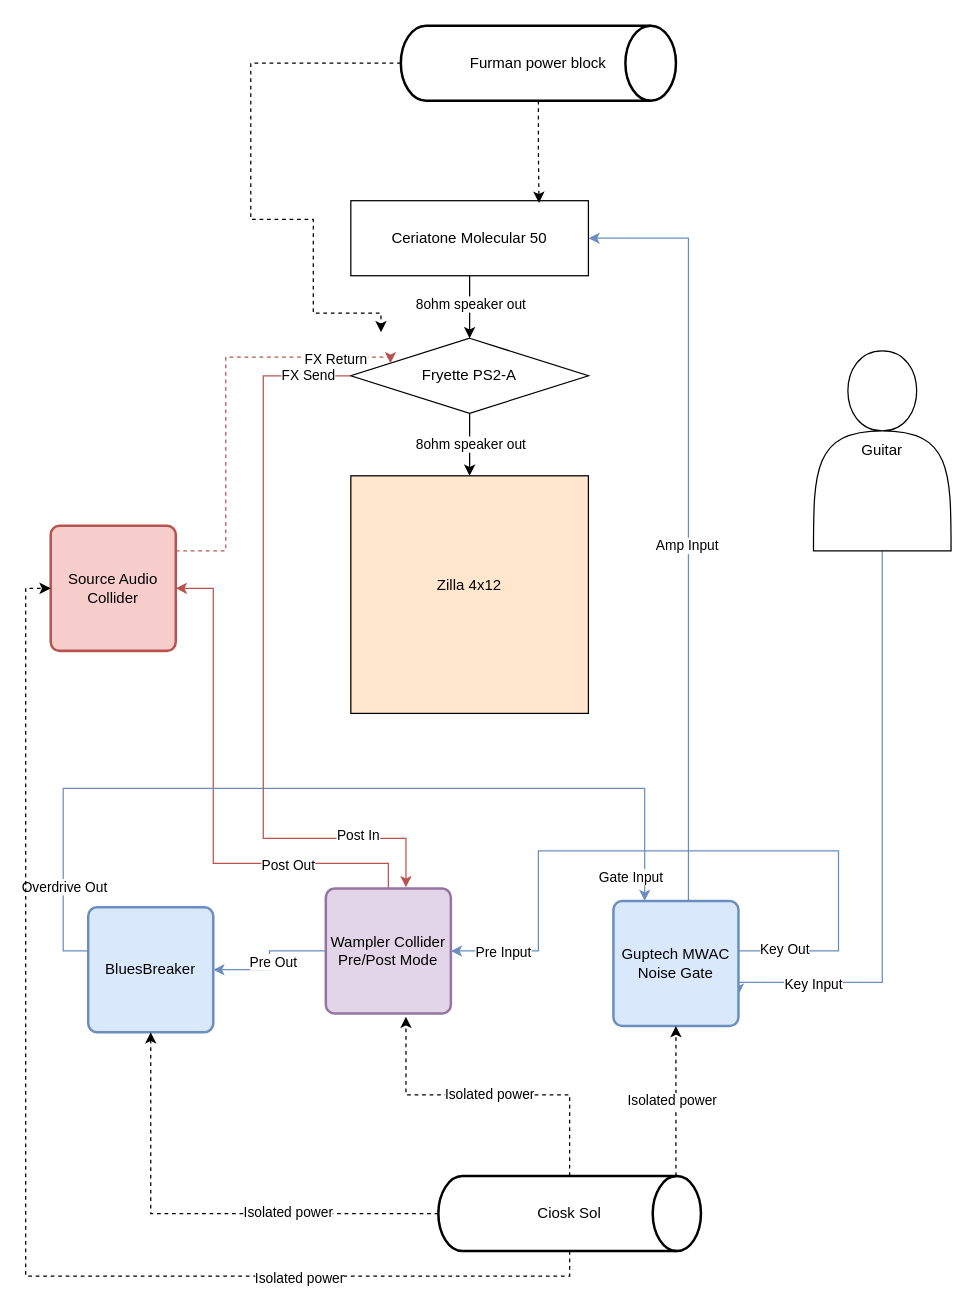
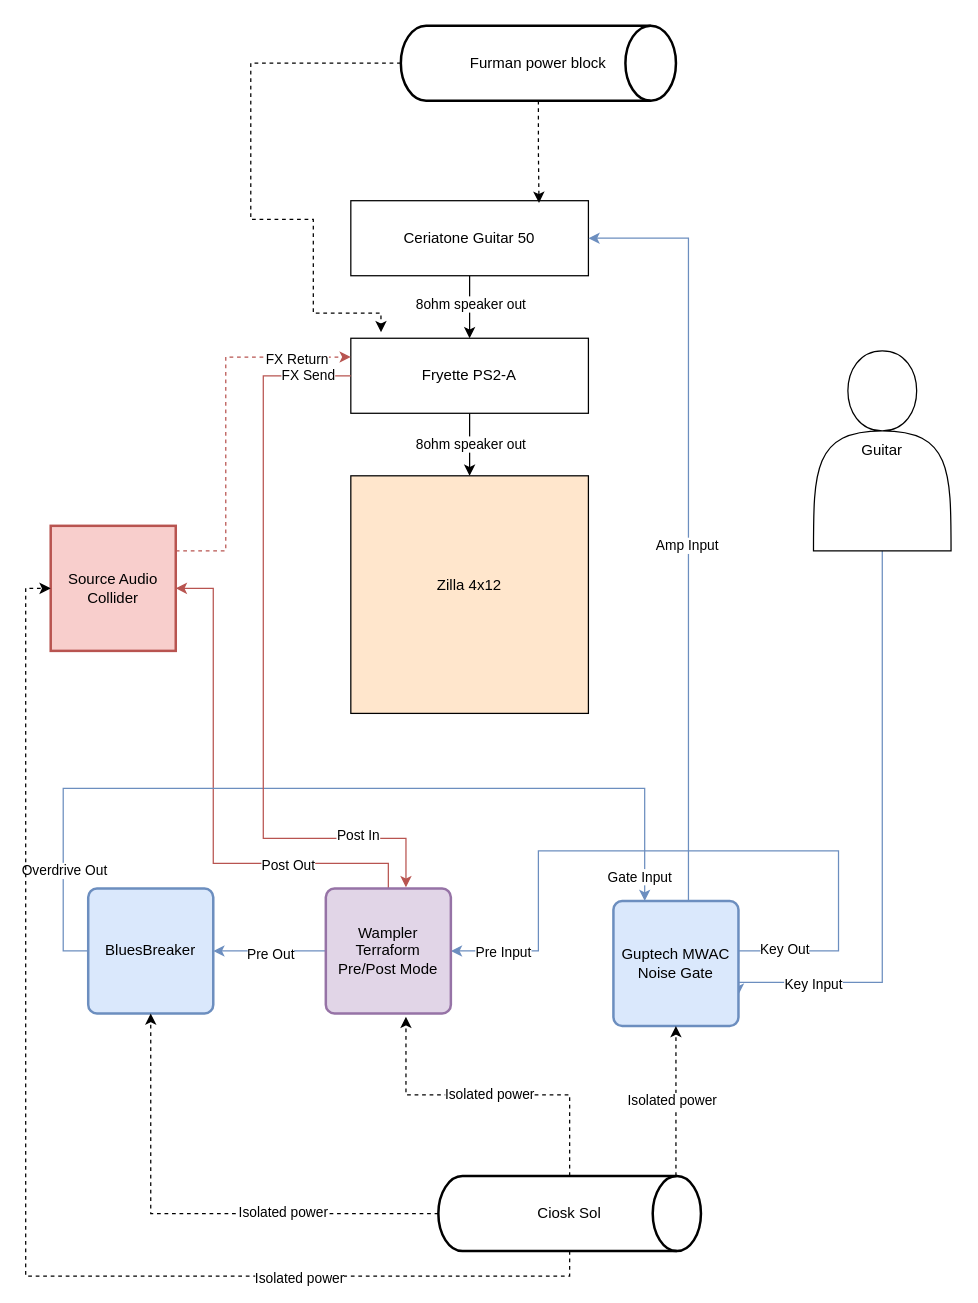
  <mxCell id="0" />
  <mxCell id="1" parent="0" />
  <mxCell id="2" value="Zilla 4x12&lt;div&gt;&lt;br&gt;&lt;/div&gt;" style="whiteSpace=wrap;html=1;aspect=fixed;fillColor=#ffe6cc;" vertex="1" parent="1"><mxGeometry x="280" y="380" width="190" height="190" as="geometry" /></mxCell>
  <mxCell id="3" style="edgeStyle=orthogonalEdgeStyle;rounded=0;orthogonalLoop=1;jettySize=auto;html=1;exitX=0.5;exitY=1;exitDx=0;exitDy=0;entryX=0.5;entryY=0;entryDx=0;entryDy=0;" edge="1" parent="1" source="5" target="2"><mxGeometry relative="1" as="geometry" /></mxCell>
  <mxCell id="4" value="8ohm speaker out" style="edgeLabel;html=1;align=center;verticalAlign=middle;resizable=0;points=[];" vertex="1" connectable="0" parent="3"><mxGeometry x="0.103" relative="1" as="geometry"><mxPoint y="-4" as="offset" /></mxGeometry></mxCell>
- <mxCell id="5" value="Fryette PS2-A" style="rhombus;whiteSpace=wrap;html=1;" vertex="1" parent="1"><mxGeometry x="280" y="270" width="190" height="60" as="geometry" /></mxCell>
+ <mxCell id="5" value="Fryette PS2-A" style="rounded=0;whiteSpace=wrap;html=1;" vertex="1" parent="1"><mxGeometry x="280" y="270" width="190" height="60" as="geometry" /></mxCell>
  <mxCell id="6" style="edgeStyle=orthogonalEdgeStyle;rounded=0;orthogonalLoop=1;jettySize=auto;html=1;exitX=0.5;exitY=1;exitDx=0;exitDy=0;entryX=0.5;entryY=0;entryDx=0;entryDy=0;" edge="1" parent="1" source="8" target="5"><mxGeometry relative="1" as="geometry" /></mxCell>
  <mxCell id="7" value="8ohm speaker out" style="edgeLabel;html=1;align=center;verticalAlign=middle;resizable=0;points=[];" vertex="1" connectable="0" parent="6"><mxGeometry x="-0.137" relative="1" as="geometry"><mxPoint as="offset" /></mxGeometry></mxCell>
- <mxCell id="8" value="Ceriatone Molecular 50" style="rounded=0;whiteSpace=wrap;html=1;" vertex="1" parent="1"><mxGeometry x="280" y="160" width="190" height="60" as="geometry" /></mxCell>
+ <mxCell id="8" value="Ceriatone Guitar 50" style="rounded=0;whiteSpace=wrap;html=1;" vertex="1" parent="1"><mxGeometry x="280" y="160" width="190" height="60" as="geometry" /></mxCell>
  <mxCell id="9" style="edgeStyle=orthogonalEdgeStyle;rounded=0;orthogonalLoop=1;jettySize=auto;html=1;entryX=1;entryY=0.75;entryDx=0;entryDy=0;fillColor=#dae8fc;strokeColor=#6c8ebf;" edge="1" parent="1" source="11" target="17"><mxGeometry relative="1" as="geometry"><Array as="points"><mxPoint x="705" y="785" /></Array></mxGeometry></mxCell>
  <mxCell id="10" value="Key Input" style="edgeLabel;html=1;align=center;verticalAlign=middle;resizable=0;points=[];" vertex="1" connectable="0" parent="9"><mxGeometry x="0.708" y="1" relative="1" as="geometry"><mxPoint as="offset" /></mxGeometry></mxCell>
  <mxCell id="11" value="Guitar" style="shape=actor;whiteSpace=wrap;html=1;" vertex="1" parent="1"><mxGeometry x="650" y="280" width="110" height="160" as="geometry" /></mxCell>
  <mxCell id="12" style="edgeStyle=orthogonalEdgeStyle;rounded=0;orthogonalLoop=1;jettySize=auto;html=1;entryX=1;entryY=0.5;entryDx=0;entryDy=0;exitX=1;exitY=0.5;exitDx=0;exitDy=0;fillColor=#dae8fc;strokeColor=#6c8ebf;" edge="1" parent="1" source="17" target="22"><mxGeometry relative="1" as="geometry"><Array as="points"><mxPoint x="670" y="760" /><mxPoint x="670" y="680" /><mxPoint x="430" y="680" /><mxPoint x="430" y="760" /></Array></mxGeometry></mxCell>
  <mxCell id="13" value="Key Out" style="edgeLabel;html=1;align=center;verticalAlign=middle;resizable=0;points=[];" vertex="1" connectable="0" parent="12"><mxGeometry x="-0.835" y="2" relative="1" as="geometry"><mxPoint as="offset" /></mxGeometry></mxCell>
  <mxCell id="14" value="Pre Input" style="edgeLabel;html=1;align=center;verticalAlign=middle;resizable=0;points=[];" vertex="1" connectable="0" parent="12"><mxGeometry x="0.898" relative="1" as="geometry"><mxPoint x="12" as="offset" /></mxGeometry></mxCell>
  <mxCell id="15" style="edgeStyle=orthogonalEdgeStyle;rounded=0;orthogonalLoop=1;jettySize=auto;html=1;entryX=1;entryY=0.5;entryDx=0;entryDy=0;fillColor=#dae8fc;strokeColor=#6c8ebf;" edge="1" parent="1" source="17" target="8"><mxGeometry relative="1" as="geometry"><Array as="points"><mxPoint x="550" y="190" /></Array></mxGeometry></mxCell>
  <mxCell id="16" value="Amp Input" style="edgeLabel;html=1;align=center;verticalAlign=middle;resizable=0;points=[];" vertex="1" connectable="0" parent="15"><mxGeometry x="-0.064" y="2" relative="1" as="geometry"><mxPoint as="offset" /></mxGeometry></mxCell>
  <mxCell id="17" value="Guptech MWAC&lt;div&gt;Noise Gate&lt;/div&gt;" style="rounded=1;whiteSpace=wrap;html=1;absoluteArcSize=1;arcSize=14;strokeWidth=2;fillColor=#dae8fc;strokeColor=#6c8ebf;" vertex="1" parent="1"><mxGeometry x="490" y="720" width="100" height="100" as="geometry" /></mxCell>
  <mxCell id="18" style="edgeStyle=orthogonalEdgeStyle;rounded=0;orthogonalLoop=1;jettySize=auto;html=1;entryX=1;entryY=0.5;entryDx=0;entryDy=0;fillColor=#dae8fc;strokeColor=#6c8ebf;" edge="1" parent="1" source="22" target="26"><mxGeometry relative="1" as="geometry" /></mxCell>
  <mxCell id="19" value="Pre Out" style="edgeLabel;html=1;align=center;verticalAlign=middle;resizable=0;points=[];" vertex="1" connectable="0" parent="18"><mxGeometry x="0.009" y="2" relative="1" as="geometry"><mxPoint as="offset" /></mxGeometry></mxCell>
  <mxCell id="20" style="edgeStyle=orthogonalEdgeStyle;rounded=0;orthogonalLoop=1;jettySize=auto;html=1;entryX=1;entryY=0.5;entryDx=0;entryDy=0;fillColor=#f8cecc;strokeColor=#b85450;" edge="1" parent="1" source="22" target="29"><mxGeometry relative="1" as="geometry"><Array as="points"><mxPoint x="310" y="690" /><mxPoint x="170" y="690" /><mxPoint x="170" y="470" /></Array></mxGeometry></mxCell>
  <mxCell id="21" value="Post Out" style="edgeLabel;html=1;align=center;verticalAlign=middle;resizable=0;points=[];" vertex="1" connectable="0" parent="20"><mxGeometry x="-0.505" y="1" relative="1" as="geometry"><mxPoint as="offset" /></mxGeometry></mxCell>
- <mxCell id="22" value="Wampler Collider&lt;div&gt;Pre/Post Mode&lt;/div&gt;" style="rounded=1;whiteSpace=wrap;html=1;absoluteArcSize=1;arcSize=14;strokeWidth=2;fillColor=#e1d5e7;strokeColor=#9673a6;" vertex="1" parent="1"><mxGeometry x="260" y="710" width="100" height="100" as="geometry" /></mxCell>
+ <mxCell id="22" value="Wampler Terraform&lt;div&gt;Pre/Post Mode&lt;/div&gt;" style="rounded=1;whiteSpace=wrap;html=1;absoluteArcSize=1;arcSize=14;strokeWidth=2;fillColor=#e1d5e7;strokeColor=#9673a6;" vertex="1" parent="1"><mxGeometry x="260" y="710" width="100" height="100" as="geometry" /></mxCell>
  <mxCell id="23" style="edgeStyle=orthogonalEdgeStyle;rounded=0;orthogonalLoop=1;jettySize=auto;html=1;exitX=0;exitY=0.5;exitDx=0;exitDy=0;entryX=0.25;entryY=0;entryDx=0;entryDy=0;fillColor=#dae8fc;strokeColor=#6c8ebf;" edge="1" parent="1" source="26" target="17"><mxGeometry relative="1" as="geometry"><Array as="points"><mxPoint x="50" y="760" /><mxPoint x="50" y="630" /><mxPoint x="515" y="630" /></Array></mxGeometry></mxCell>
  <mxCell id="24" value="Gate Input" style="edgeLabel;html=1;align=center;verticalAlign=middle;resizable=0;points=[];" vertex="1" connectable="0" parent="23"><mxGeometry x="0.095" relative="1" as="geometry"><mxPoint x="224" y="70" as="offset" /></mxGeometry></mxCell>
  <mxCell id="25" value="Overdrive Out" style="edgeLabel;html=1;align=center;verticalAlign=middle;resizable=0;points=[];" vertex="1" connectable="0" parent="23"><mxGeometry x="-0.758" relative="1" as="geometry"><mxPoint as="offset" /></mxGeometry></mxCell>
- <mxCell id="26" value="BluesBreaker" style="rounded=1;whiteSpace=wrap;html=1;absoluteArcSize=1;arcSize=14;strokeWidth=2;fillColor=#dae8fc;strokeColor=#6c8ebf;" vertex="1" parent="1"><mxGeometry x="70" y="725" width="100" height="100" as="geometry" /></mxCell>
+ <mxCell id="26" value="BluesBreaker" style="rounded=1;whiteSpace=wrap;html=1;absoluteArcSize=1;arcSize=14;strokeWidth=2;fillColor=#dae8fc;strokeColor=#6c8ebf;" vertex="1" parent="1"><mxGeometry x="70" y="710" width="100" height="100" as="geometry" /></mxCell>
  <mxCell id="27" style="edgeStyle=orthogonalEdgeStyle;rounded=0;orthogonalLoop=1;jettySize=auto;html=1;entryX=0;entryY=0.25;entryDx=0;entryDy=0;fillColor=#f8cecc;strokeColor=#b85450;dashed=1;" edge="1" parent="1" source="29" target="5"><mxGeometry relative="1" as="geometry"><Array as="points"><mxPoint x="180" y="440" /><mxPoint x="180" y="285" /></Array></mxGeometry></mxCell>
  <mxCell id="28" value="FX Return" style="edgeLabel;html=1;align=center;verticalAlign=middle;resizable=0;points=[];" vertex="1" connectable="0" parent="27"><mxGeometry x="0.699" y="-1" relative="1" as="geometry"><mxPoint as="offset" /></mxGeometry></mxCell>
- <mxCell id="29" value="Source Audio&lt;div&gt;Collider&lt;/div&gt;" style="rounded=1;whiteSpace=wrap;html=1;absoluteArcSize=1;arcSize=14;strokeWidth=2;fillColor=#f8cecc;strokeColor=#b85450;" vertex="1" parent="1"><mxGeometry x="40" y="420" width="100" height="100" as="geometry" /></mxCell>
+ <mxCell id="29" value="Source Audio&lt;div&gt;Collider&lt;/div&gt;" style="whiteSpace=wrap;html=1;absoluteArcSize=1;arcSize=14;strokeWidth=2;fillColor=#f8cecc;strokeColor=#b85450;rounded=0;" vertex="1" parent="1"><mxGeometry x="40" y="420" width="100" height="100" as="geometry" /></mxCell>
  <mxCell id="30" style="edgeStyle=orthogonalEdgeStyle;rounded=0;orthogonalLoop=1;jettySize=auto;html=1;exitX=0;exitY=0.5;exitDx=0;exitDy=0;entryX=0.641;entryY=-0.009;entryDx=0;entryDy=0;entryPerimeter=0;fillColor=#f8cecc;strokeColor=#b85450;" edge="1" parent="1" source="5" target="22"><mxGeometry relative="1" as="geometry"><Array as="points"><mxPoint x="210" y="300" /><mxPoint x="210" y="670" /><mxPoint x="324" y="670" /></Array></mxGeometry></mxCell>
  <mxCell id="31" value="FX Send" style="edgeLabel;html=1;align=center;verticalAlign=middle;resizable=0;points=[];" vertex="1" connectable="0" parent="30"><mxGeometry x="-0.881" y="-1" relative="1" as="geometry"><mxPoint as="offset" /></mxGeometry></mxCell>
  <mxCell id="32" value="Post In" style="edgeLabel;html=1;align=center;verticalAlign=middle;resizable=0;points=[];" vertex="1" connectable="0" parent="30"><mxGeometry x="0.735" y="3" relative="1" as="geometry"><mxPoint as="offset" /></mxGeometry></mxCell>
  <mxCell id="33" style="edgeStyle=orthogonalEdgeStyle;rounded=0;orthogonalLoop=1;jettySize=auto;html=1;entryX=0.5;entryY=1;entryDx=0;entryDy=0;dashed=1;" edge="1" parent="1" source="39" target="17"><mxGeometry relative="1" as="geometry"><Array as="points"><mxPoint x="540" y="920" /><mxPoint x="540" y="920" /></Array></mxGeometry></mxCell>
  <mxCell id="34" value="Isolated power" style="edgeLabel;html=1;align=center;verticalAlign=middle;resizable=0;points=[];" vertex="1" connectable="0" parent="33"><mxGeometry x="0.012" y="4" relative="1" as="geometry"><mxPoint as="offset" /></mxGeometry></mxCell>
  <mxCell id="35" style="edgeStyle=orthogonalEdgeStyle;rounded=0;orthogonalLoop=1;jettySize=auto;html=1;entryX=0.5;entryY=1;entryDx=0;entryDy=0;dashed=1;" edge="1" parent="1" source="39" target="26"><mxGeometry relative="1" as="geometry" /></mxCell>
  <mxCell id="36" value="Isolated power" style="edgeLabel;html=1;align=center;verticalAlign=middle;resizable=0;points=[];" vertex="1" connectable="0" parent="35"><mxGeometry x="-0.357" y="-2" relative="1" as="geometry"><mxPoint as="offset" /></mxGeometry></mxCell>
  <mxCell id="37" style="edgeStyle=orthogonalEdgeStyle;rounded=0;orthogonalLoop=1;jettySize=auto;html=1;entryX=0;entryY=0.5;entryDx=0;entryDy=0;dashed=1;" edge="1" parent="1" source="39" target="29"><mxGeometry relative="1" as="geometry"><Array as="points"><mxPoint x="455" y="1020" /><mxPoint x="20" y="1020" /><mxPoint x="20" y="470" /></Array></mxGeometry></mxCell>
  <mxCell id="38" value="Isolated power" style="edgeLabel;html=1;align=center;verticalAlign=middle;resizable=0;points=[];" vertex="1" connectable="0" parent="37"><mxGeometry x="-0.537" y="1" relative="1" as="geometry"><mxPoint as="offset" /></mxGeometry></mxCell>
  <mxCell id="39" value="Ciosk Sol" style="strokeWidth=2;html=1;shape=mxgraph.flowchart.direct_data;whiteSpace=wrap;" vertex="1" parent="1"><mxGeometry x="350" y="940" width="210" height="60" as="geometry" /></mxCell>
  <mxCell id="40" style="edgeStyle=orthogonalEdgeStyle;rounded=0;orthogonalLoop=1;jettySize=auto;html=1;entryX=0.641;entryY=1.026;entryDx=0;entryDy=0;entryPerimeter=0;dashed=1;" edge="1" parent="1" source="39" target="22"><mxGeometry relative="1" as="geometry" /></mxCell>
  <mxCell id="41" value="Isolated power" style="edgeLabel;html=1;align=center;verticalAlign=middle;resizable=0;points=[];" vertex="1" connectable="0" parent="40"><mxGeometry x="0.01" y="-1" relative="1" as="geometry"><mxPoint as="offset" /></mxGeometry></mxCell>
  <mxCell id="42" value="Furman power block" style="strokeWidth=2;html=1;shape=mxgraph.flowchart.direct_data;whiteSpace=wrap;" vertex="1" parent="1"><mxGeometry x="320" y="20" width="220" height="60" as="geometry" /></mxCell>
  <mxCell id="43" style="edgeStyle=orthogonalEdgeStyle;rounded=0;orthogonalLoop=1;jettySize=auto;html=1;entryX=0.792;entryY=0.029;entryDx=0;entryDy=0;entryPerimeter=0;dashed=1;" edge="1" parent="1" source="42" target="8"><mxGeometry relative="1" as="geometry" /></mxCell>
  <mxCell id="44" style="edgeStyle=orthogonalEdgeStyle;rounded=0;orthogonalLoop=1;jettySize=auto;html=1;entryX=0.127;entryY=-0.081;entryDx=0;entryDy=0;entryPerimeter=0;dashed=1;" edge="1" parent="1" source="42" target="5"><mxGeometry relative="1" as="geometry"><Array as="points"><mxPoint x="200" y="50" /><mxPoint x="200" y="175" /><mxPoint x="250" y="175" /><mxPoint x="250" y="250" /><mxPoint x="304" y="250" /></Array></mxGeometry></mxCell>
